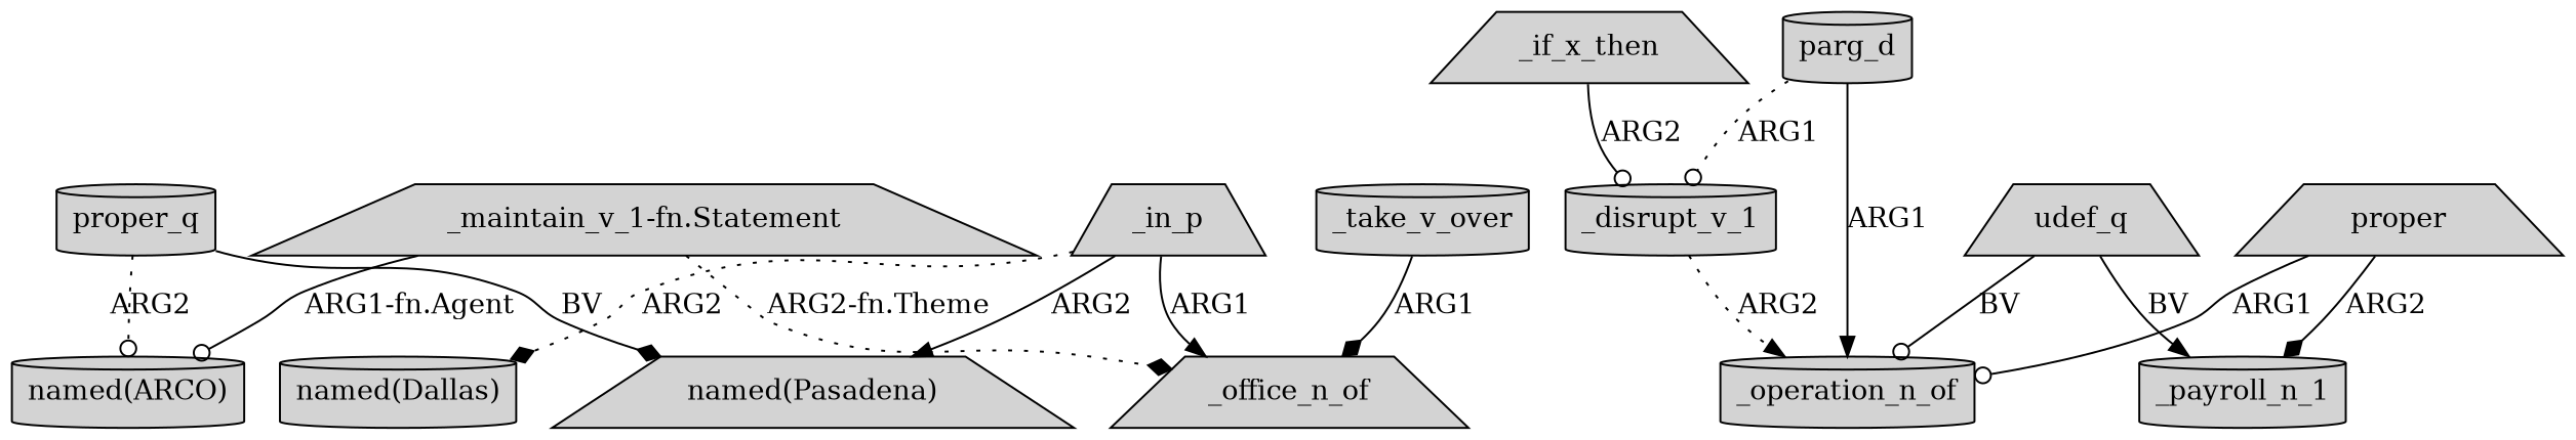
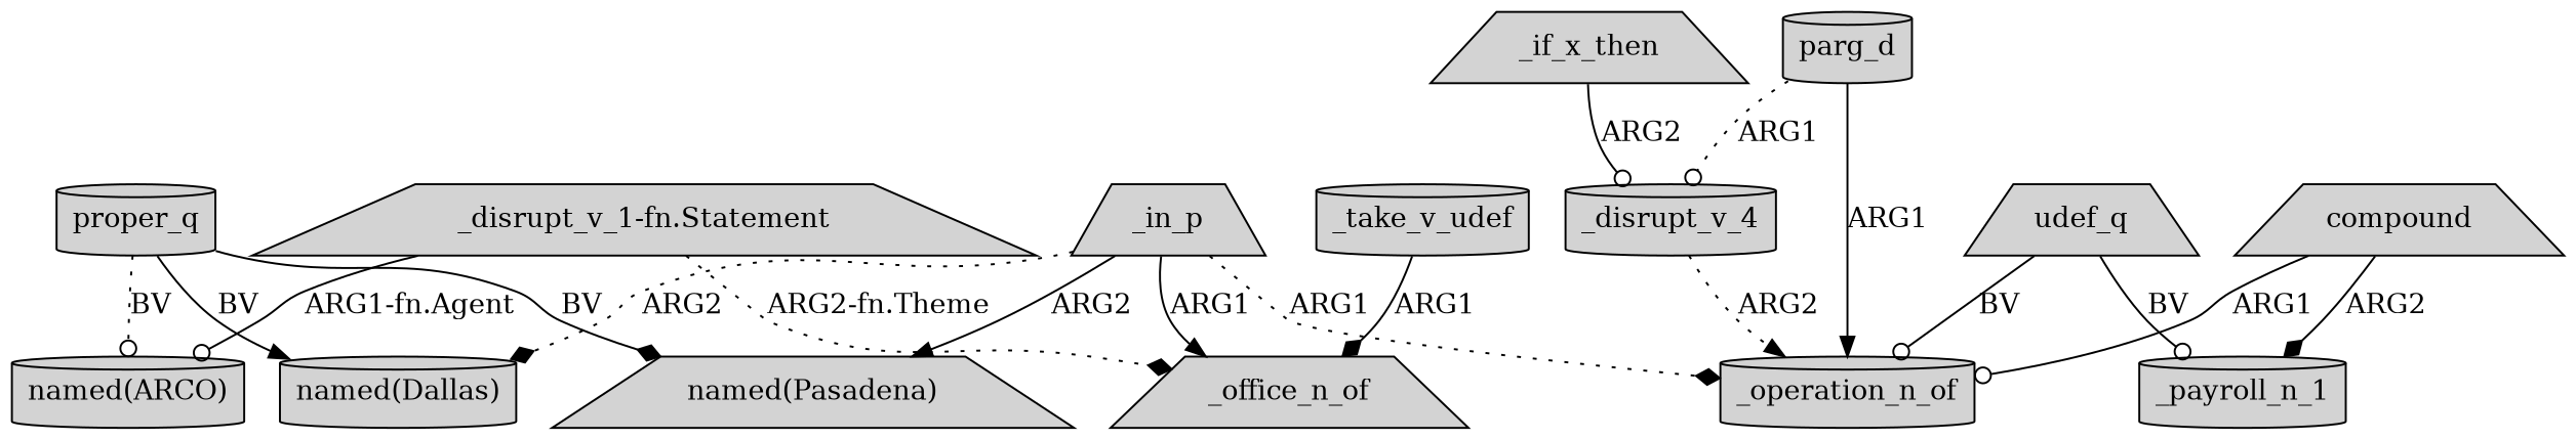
  digraph {
    node [shape=cylinder style=filled]
    edge [arrowhead=odot style=solid]
    proper_q
    "named(ARCO)"
    "named(Pasadena)" [shape=trapezium]
    "named(Dallas)"
    udef_q [shape=trapezium]
    _payroll_n_1
    _operation_n_of
-   compound [shape=trapezium label=proper]
+   compound [shape=trapezium]
    parg_d
-   _disrupt_v_1
+   _disrupt_v_1 [label=_disrupt_v_4]
    _in_p [shape=trapezium]
    _office_n_of [shape=trapezium]
-   "_maintain_v_1-fn.Statement" [shape=trapezium]
-   _take_v_over
+   "_maintain_v_1-fn.Statement" [shape=trapezium label="_disrupt_v_1-fn.Statement"]
+   _take_v_over [label=_take_v_udef]
    _if_x_then [shape=trapezium]
-   proper_q -> "named(ARCO)" [label=ARG2 style=dotted]
+   proper_q -> "named(ARCO)" [label=BV style=dotted]
    proper_q -> "named(Pasadena)" [arrowhead=diamond label=BV]
-   udef_q -> _payroll_n_1 [arrowhead=normal label=BV]
+   proper_q -> "named(Dallas)" [arrowhead=normal label=BV]
+   udef_q -> _payroll_n_1 [label=BV]
    udef_q -> _operation_n_of [label=BV]
    compound -> _payroll_n_1 [arrowhead=diamond label=ARG2]
    compound -> _operation_n_of [label=ARG1]
    parg_d -> _operation_n_of [arrowhead=normal label=ARG1]
    parg_d -> _disrupt_v_1 [label=ARG1 style=dotted]
    _disrupt_v_1 -> _operation_n_of [arrowhead=normal label=ARG2 style=dotted]
    _in_p -> "named(Pasadena)" [arrowhead=normal label=ARG2]
    _in_p -> "named(Dallas)" [arrowhead=diamond label=ARG2 style=dotted]
+   _in_p -> _operation_n_of [arrowhead=diamond label=ARG1 style=dotted]
    _in_p -> _office_n_of [arrowhead=normal label=ARG1]
    "_maintain_v_1-fn.Statement" -> "named(ARCO)" [label="ARG1-fn.Agent"]
    "_maintain_v_1-fn.Statement" -> _office_n_of [arrowhead=diamond label="ARG2-fn.Theme" style=dotted]
    _take_v_over -> _office_n_of [arrowhead=diamond label=ARG1]
    _if_x_then -> _disrupt_v_1 [label=ARG2]
  }
